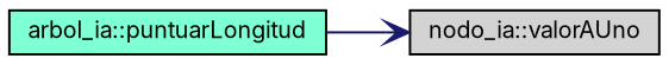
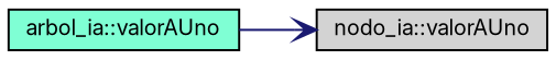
  digraph {
    rankdir=LR
    fontname=Inter
    node [color=black fontname=Inter fontsize=10 shape=record style=filled]
-   n1 [fillcolor=aquamarine fontcolor=black height=0.2 label="arbol_ia::puntuarLongitud" width=0.4]
+   n1 [fillcolor=aquamarine fontcolor=black height=0.2 label="arbol_ia::valorAUno" width=0.4]
    n2 [fillcolor=lightgrey height=0.2 label="nodo_ia::valorAUno" width=0.4]
    n1 -> n2 [color=midnightblue fontname=Inter fontsize=10 labelfontname=Helvetica labelfontsize=10 style=solid arrowhead=vee]
  }
